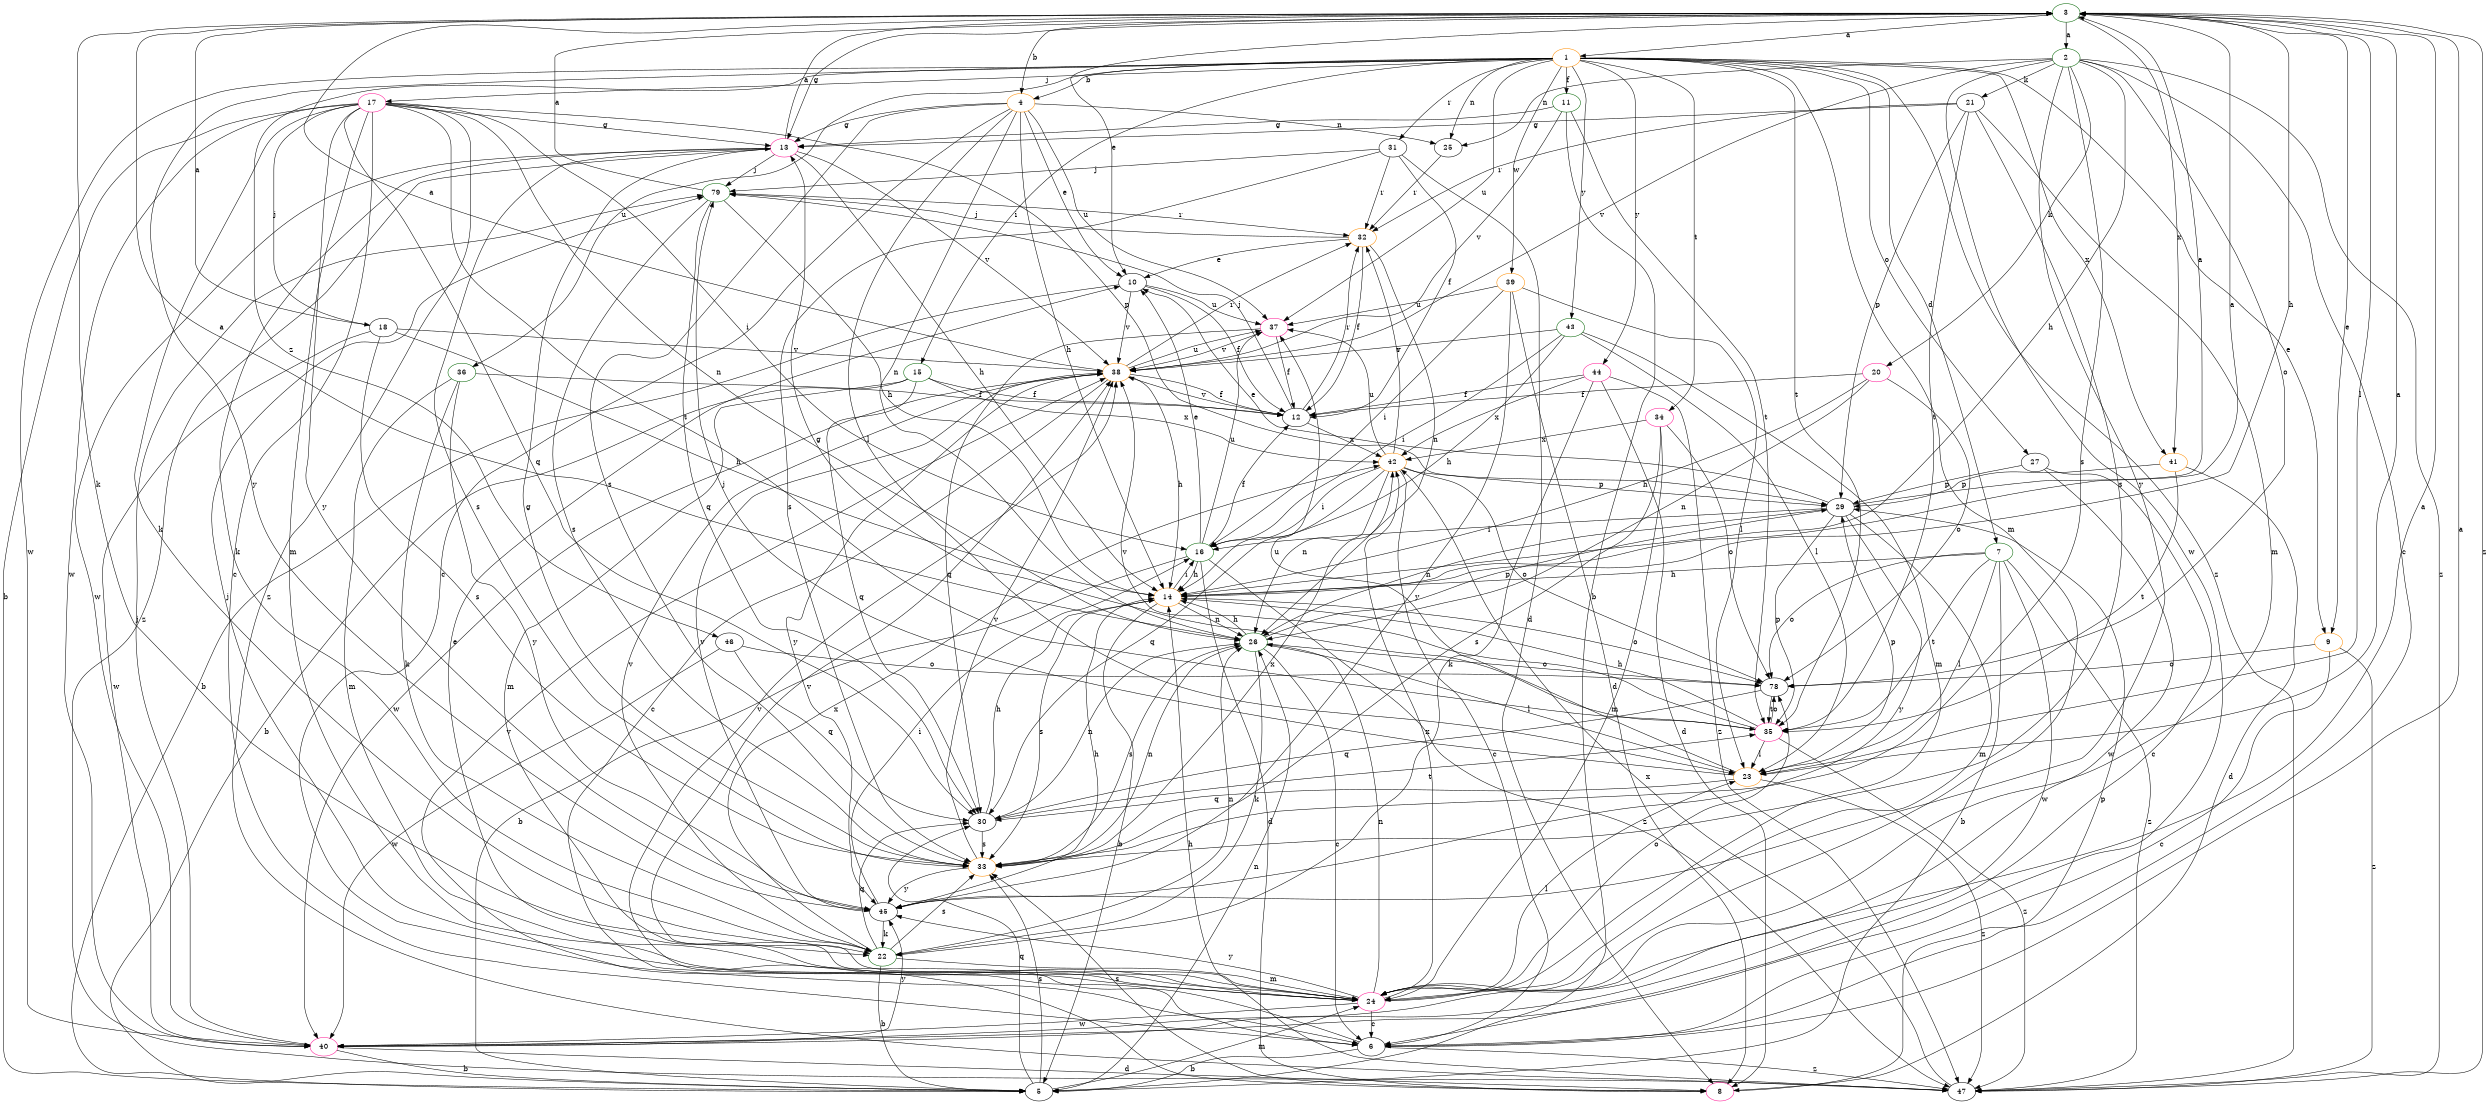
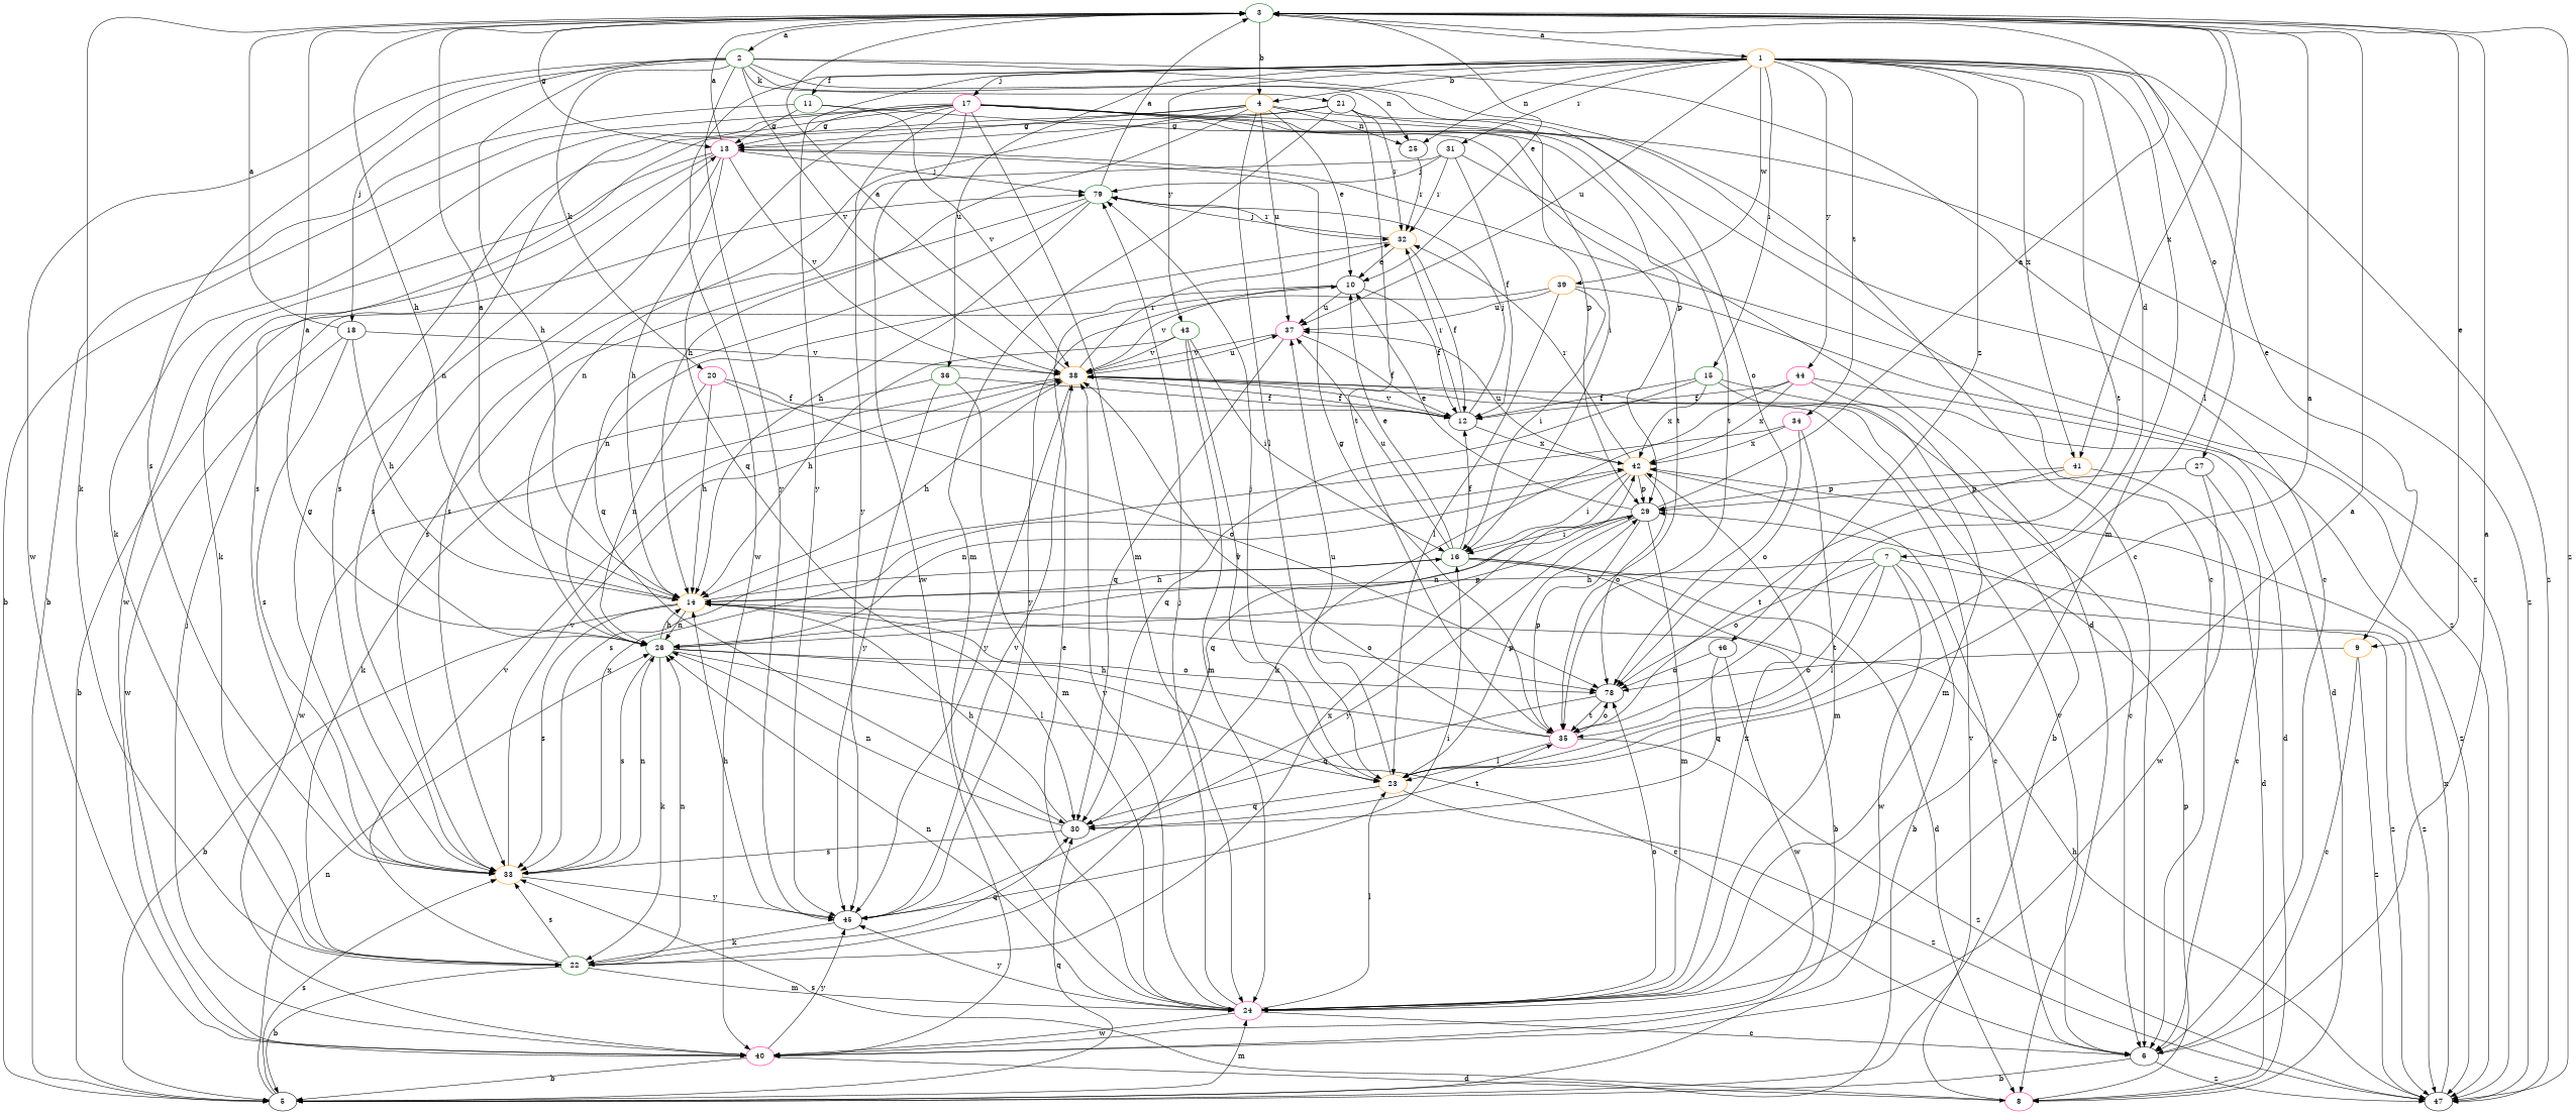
  strict digraph {
    node [color=black]
    3 [color=darkgreen]
    1 [color=darkorange]
    2 [color=darkgreen]
    13 [color=deeppink]
    14 [color=darkorange]
    23 [color=darkorange]
    4 [color=darkorange]
    10
    22 [color=darkgreen]
    9 [color=darkorange]
    41 [color=darkorange]
    47
    24 [color=deeppink]
    7 [color=darkgreen]
    11 [color=darkgreen]
    15 [color=darkgreen]
    17 [color=deeppink]
    40 [color=deeppink]
    27
    31
    39 [color=darkorange]
    44 [color=deeppink]
    36 [color=darkgreen]
    37 [color=deeppink]
    35 [color=deeppink]
    43 [color=darkgreen]
    45
    34 [color=deeppink]
    25
    46
    6
    18
    38 [color=darkorange]
    20 [color=deeppink]
    21
    33 [color=darkorange]
    n37 [label=78]
    n38 [color=darkgreen label=79]
    5
    26 [color=darkgreen]
    16 [color=darkgreen]
    30
    29
    12
    42 [color=darkorange]
    8 [color=deeppink]
    32 [color=darkorange]
    3 -> 1 [label=a]
    3 -> 2 [label=a]
    3 -> 13 [label=g]
    3 -> 14 [label=h]
    3 -> 23 [label=l]
    3 -> 4 [label=b]
    3 -> 10 [label=e]
    3 -> 22 [label=k]
    3 -> 9 [label=e]
    3 -> 41 [label=x]
    3 -> 47 [label=z]
    1 -> 4 [label=b]
    1 -> 9 [label=e]
    1 -> 41 [label=x]
    1 -> 47 [label=z]
    1 -> 24 [label=m]
    1 -> 7 [label=d]
    1 -> 11 [label=f]
    1 -> 15 [label=i]
    1 -> 17 [label=j]
    1 -> 40 [label=w]
    1 -> 27 [label=o]
    1 -> 31 [label=r]
    1 -> 39 [label=w]
    1 -> 44 [label=y]
    1 -> 36 [label=u]
    1 -> 37 [label=u]
    1 -> 35 [label=t]
    1 -> 43 [label=y]
    1 -> 45 [label=y]
    1 -> 34 [label=t]
    1 -> 25 [label=n]
    1 -> 46 [label=z]
    2 -> 14 [label=h]
    2 -> 47 [label=z]
    2 -> 40 [label=w]
    2 -> 45 [label=y]
    2 -> 25 [label=n]
    2 -> 6 [label=c]
-   17 -> 18 [label=j]
+   2 -> 18 [label=j]
    2 -> 38 [label=v]
    2 -> 20 [label=k]
    2 -> 21 [label=k]
    2 -> 33 [label=s]
    2 -> n37 [label=o]
    13 -> 3 [label=a]
    13 -> 14 [label=h]
    13 -> 22 [label=k]
    13 -> 47 [label=z]
    13 -> 40 [label=w]
    13 -> 38 [label=v]
    13 -> 33 [label=s]
    13 -> n38 [label=j]
    14 -> 3 [label=a]
    14 -> 33 [label=s]
    14 -> n37 [label=o]
    14 -> 5 [label=b]
    14 -> 26 [label=n]
    14 -> 16 [label=i]
    23 -> 3 [label=a]
    23 -> 47 [label=z]
    23 -> 37 [label=u]
    23 -> n38 [label=j]
    23 -> 30 [label=q]
    23 -> 29 [label=p]
    4 -> 13 [label=g]
    4 -> 14 [label=h]
    4 -> 23 [label=l]
    4 -> 10 [label=e]
    4 -> 37 [label=u]
    4 -> 25 [label=n]
    4 -> 6 [label=c]
    4 -> 33 [label=s]
    4 -> 26 [label=n]
    10 -> 37 [label=u]
    10 -> 38 [label=v]
    10 -> 5 [label=b]
    10 -> 12 [label=f]
    22 -> 24 [label=m]
    22 -> 38 [label=v]
    22 -> 33 [label=s]
    22 -> 5 [label=b]
    22 -> 26 [label=n]
    22 -> 30 [label=q]
    22 -> 42 [label=x]
    9 -> 47 [label=z]
    9 -> 6 [label=c]
    9 -> n37 [label=o]
    41 -> 35 [label=t]
    41 -> 29 [label=p]
    41 -> 8 [label=d]
    47 -> 14 [label=h]
    47 -> 42 [label=x]
    24 -> 3 [label=a]
    24 -> 23 [label=l]
    24 -> 10 [label=e]
    24 -> 40 [label=w]
    24 -> 45 [label=y]
    24 -> 6 [label=c]
    24 -> 38 [label=v]
    24 -> n37 [label=o]
    24 -> n38 [label=j]
    24 -> 26 [label=n]
    24 -> 42 [label=x]
    7 -> 14 [label=h]
    7 -> 23 [label=l]
    7 -> 47 [label=z]
    7 -> 40 [label=w]
    7 -> 35 [label=t]
    7 -> n37 [label=o]
    7 -> 5 [label=b]
    11 -> 13 [label=g]
    11 -> 35 [label=t]
    11 -> 38 [label=v]
    11 -> 5 [label=b]
    15 -> 24 [label=m]
    15 -> 5 [label=b]
    15 -> 30 [label=q]
    15 -> 12 [label=f]
    15 -> 42 [label=x]
    17 -> 13 [label=g]
    17 -> 22 [label=k]
    17 -> 47 [label=z]
    17 -> 24 [label=m]
    17 -> 40 [label=w]
    17 -> 35 [label=t]
    17 -> 45 [label=y]
    17 -> 6 [label=c]
    17 -> 5 [label=b]
    17 -> 26 [label=n]
    17 -> 16 [label=i]
    17 -> 30 [label=q]
    17 -> 29 [label=p]
    40 -> 45 [label=y]
    40 -> n38 [label=j]
    40 -> 5 [label=b]
    40 -> 8 [label=d]
    27 -> 40 [label=w]
    27 -> 6 [label=c]
    27 -> 29 [label=p]
    31 -> 33 [label=s]
    31 -> n38 [label=j]
    31 -> 12 [label=f]
    31 -> 8 [label=d]
    31 -> 32 [label=r]
    39 -> 23 [label=l]
    39 -> 37 [label=u]
    39 -> 45 [label=y]
    39 -> 16 [label=i]
    39 -> 8 [label=d]
    44 -> 22 [label=k]
    44 -> 47 [label=z]
    44 -> 12 [label=f]
    44 -> 42 [label=x]
    44 -> 8 [label=d]
    36 -> 22 [label=k]
    36 -> 24 [label=m]
    36 -> 45 [label=y]
    36 -> 12 [label=f]
    37 -> 38 [label=v]
    37 -> 30 [label=q]
    37 -> 12 [label=f]
    35 -> 13 [label=g]
    35 -> 14 [label=h]
    35 -> 23 [label=l]
    35 -> 47 [label=z]
    35 -> 38 [label=v]
    35 -> n37 [label=o]
    43 -> 14 [label=h]
    43 -> 23 [label=l]
    43 -> 24 [label=m]
    43 -> 38 [label=v]
    43 -> 16 [label=i]
    45 -> 14 [label=h]
    45 -> 22 [label=k]
    45 -> 38 [label=v]
    45 -> 16 [label=i]
    34 -> 24 [label=m]
    34 -> 33 [label=s]
    34 -> n37 [label=o]
    34 -> 42 [label=x]
    25 -> 32 [label=r]
    46 -> 40 [label=w]
    46 -> n37 [label=o]
    46 -> 30 [label=q]
    6 -> 3 [label=a]
    6 -> 47 [label=z]
    6 -> 38 [label=v]
    6 -> 5 [label=b]
    18 -> 3 [label=a]
    18 -> 14 [label=h]
    18 -> 40 [label=w]
    18 -> 38 [label=v]
    18 -> 33 [label=s]
    38 -> 3 [label=a]
    38 -> 14 [label=h]
    38 -> 40 [label=w]
    38 -> 37 [label=u]
    38 -> 45 [label=y]
    38 -> 6 [label=c]
    38 -> 12 [label=f]
    38 -> 32 [label=r]
    20 -> 14 [label=h]
    20 -> n37 [label=o]
    20 -> 26 [label=n]
    20 -> 12 [label=f]
    21 -> 13 [label=g]
    21 -> 24 [label=m]
    21 -> 35 [label=t]
    21 -> 33 [label=s]
    21 -> 29 [label=p]
    21 -> 32 [label=r]
    33 -> 13 [label=g]
    33 -> 45 [label=y]
    33 -> 38 [label=v]
    33 -> 26 [label=n]
    33 -> 42 [label=x]
    n37 -> 35 [label=t]
    n37 -> 30 [label=q]
    n38 -> 3 [label=a]
    n38 -> 14 [label=h]
    n38 -> 33 [label=s]
    n38 -> 30 [label=q]
    n38 -> 32 [label=r]
    5 -> 24 [label=m]
    5 -> 33 [label=s]
    5 -> 26 [label=n]
    5 -> 30 [label=q]
    26 -> 3 [label=a]
    26 -> 14 [label=h]
    26 -> 23 [label=l]
    26 -> 22 [label=k]
    26 -> 6 [label=c]
    26 -> 33 [label=s]
    26 -> n37 [label=o]
    26 -> 29 [label=p]
    16 -> 14 [label=h]
    16 -> 10 [label=e]
    16 -> 47 [label=z]
    16 -> 37 [label=u]
    16 -> 5 [label=b]
    16 -> 12 [label=f]
    16 -> 8 [label=d]
    30 -> 14 [label=h]
    30 -> 35 [label=t]
    30 -> 33 [label=s]
    30 -> 26 [label=n]
    29 -> 3 [label=a]
    29 -> 10 [label=e]
    29 -> 24 [label=m]
    29 -> 35 [label=p]
    29 -> 45 [label=y]
    29 -> 26 [label=n]
    29 -> 16 [label=i]
    12 -> 38 [label=v]
    12 -> n38 [label=j]
    12 -> 42 [label=x]
    12 -> 32 [label=r]
    42 -> 37 [label=u]
    42 -> 6 [label=c]
    42 -> n37 [label=o]
    42 -> 26 [label=n]
    42 -> 16 [label=i]
    42 -> 30 [label=q]
    42 -> 29 [label=p]
    42 -> 32 [label=r]
    8 -> 38 [label=v]
    8 -> 33 [label=s]
    8 -> 29 [label=p]
    32 -> 10 [label=e]
    32 -> n38 [label=j]
    32 -> 26 [label=n]
    32 -> 12 [label=f]
  }
